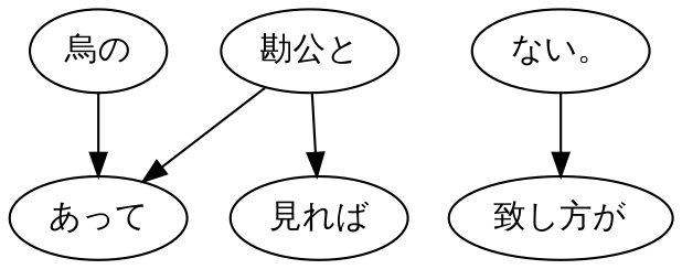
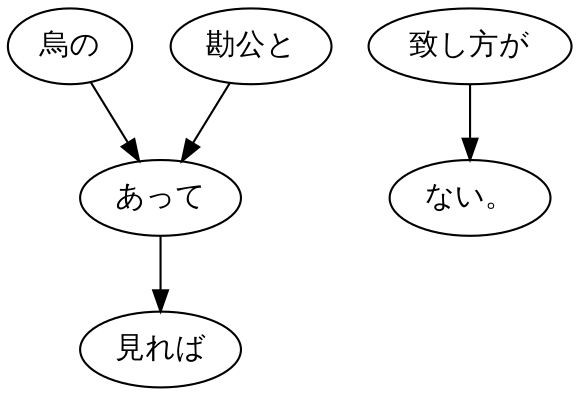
  digraph {
    fontname="Noto Sans"
    node [fontname="Noto Sans"]
    edge [fontname="Noto Sans"]
    n1 [label="烏の"]
    n2 [label="あって"]
    n3 [label="勘公と"]
    n4 [label="見れば"]
    n5 [label="ない。"]
    n6 [label="致し方が"]
    n1 -> n2
-   n3 -> n4
+   n2 -> n4
    n3 -> n2
-   n5 -> n6
+   n6 -> n5
  }
